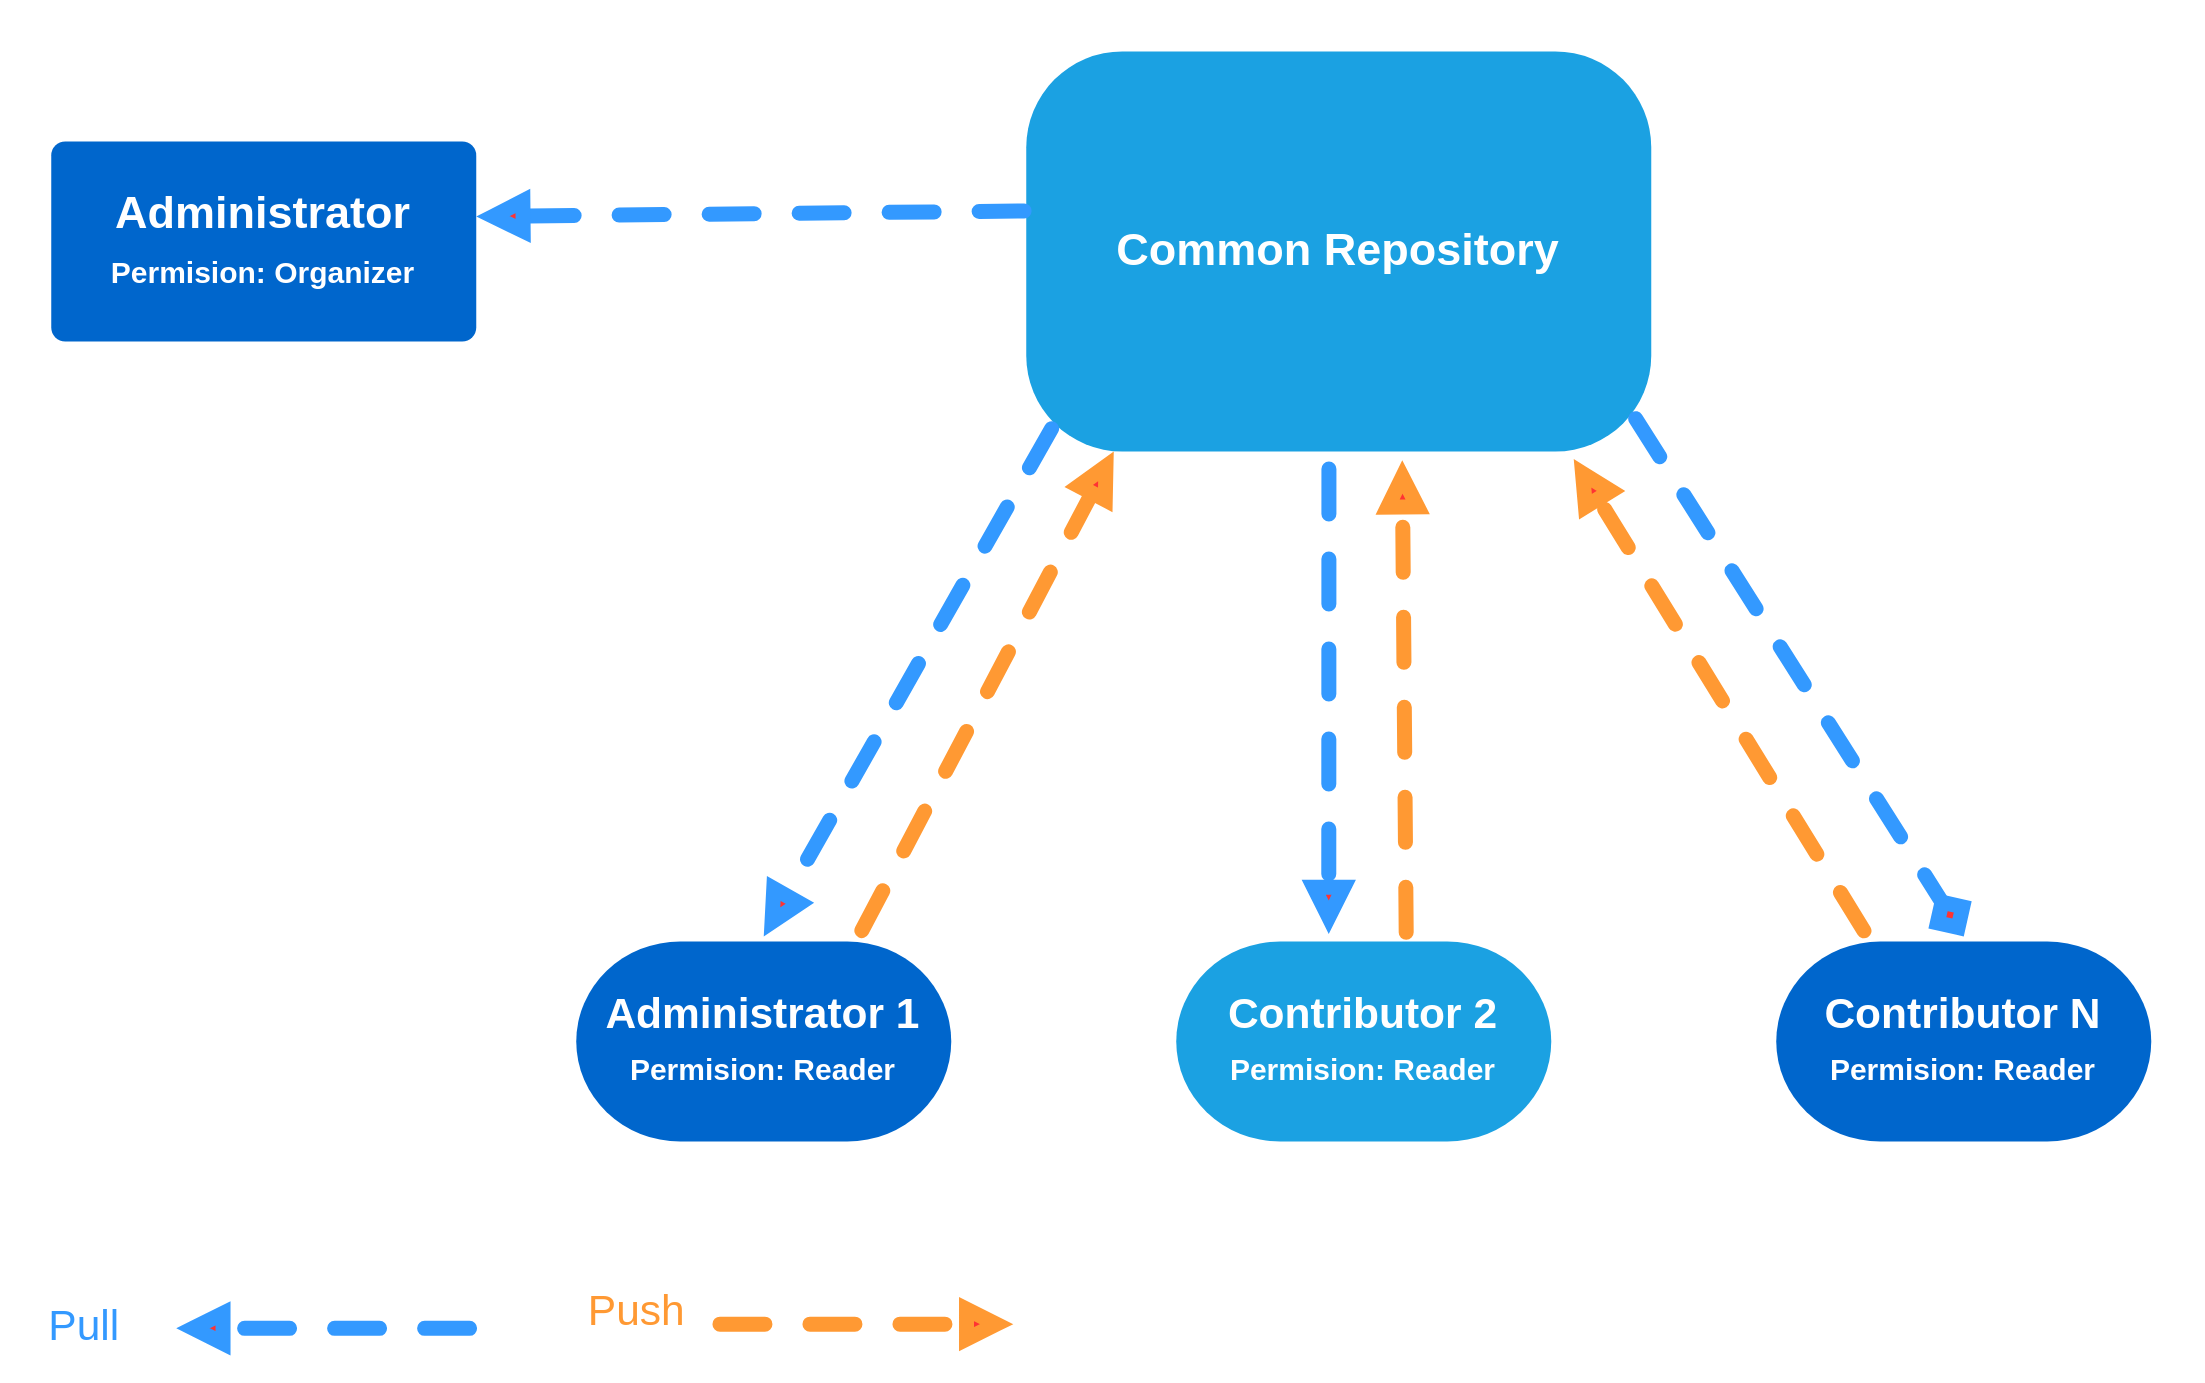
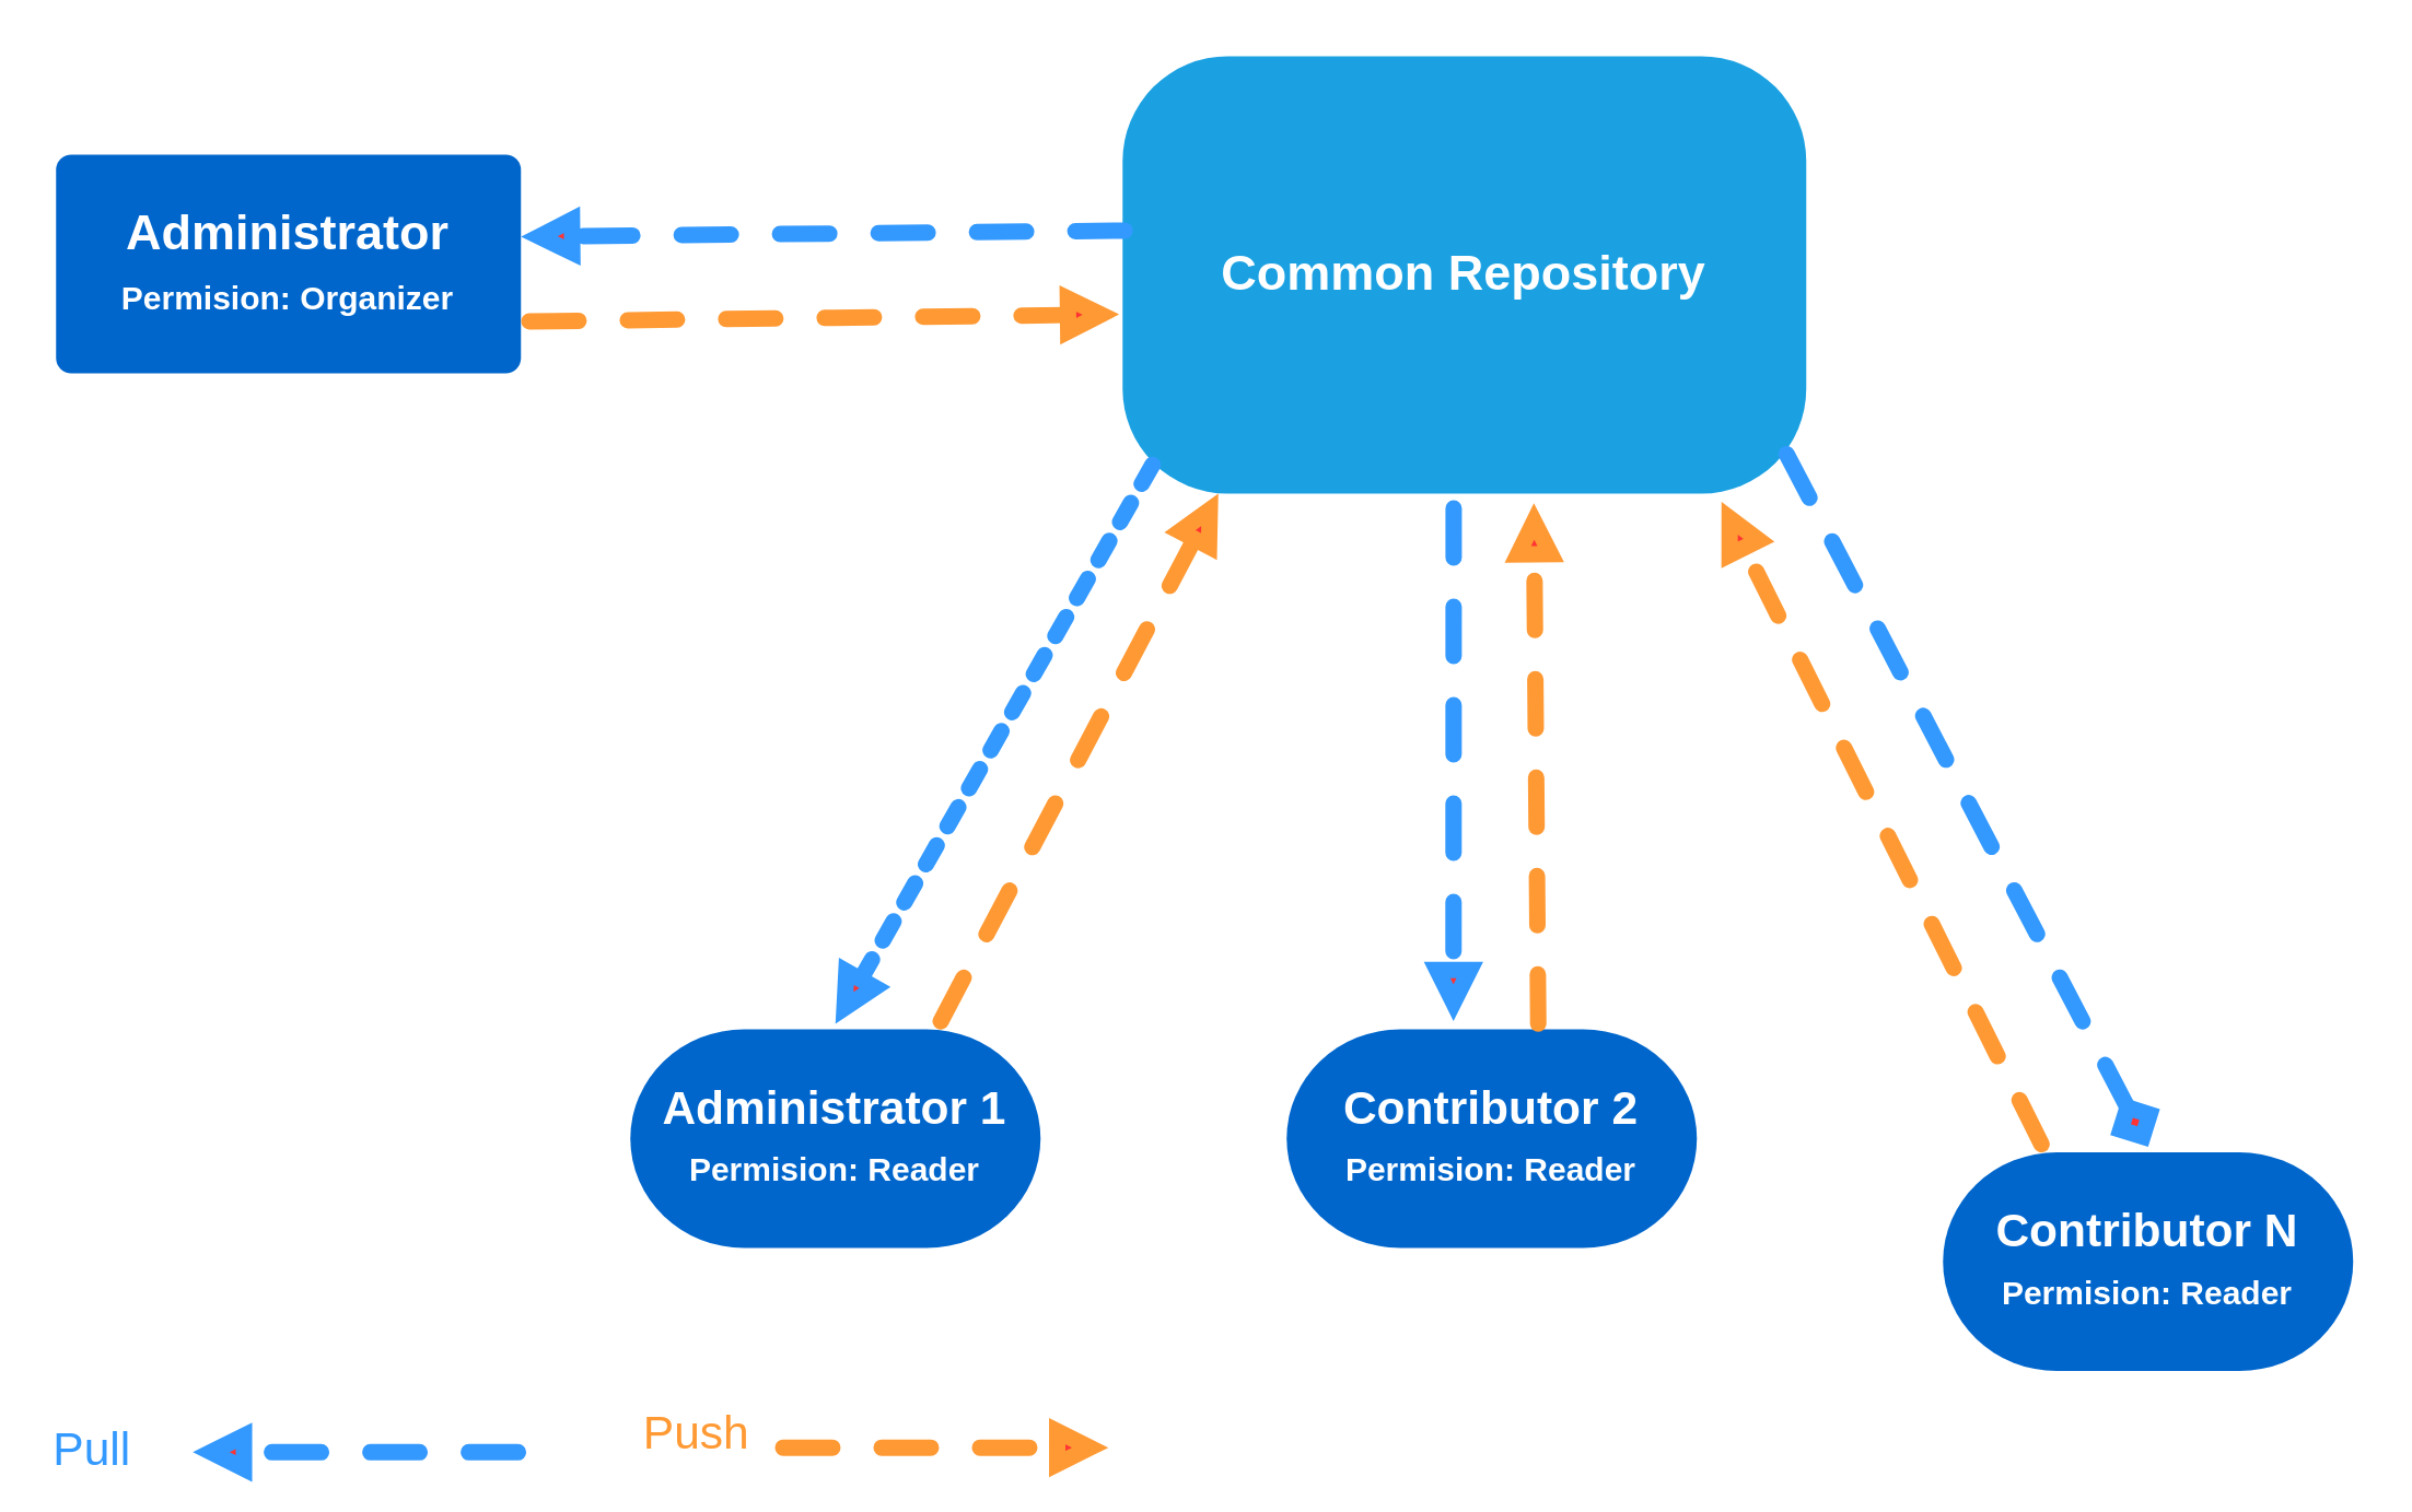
  <mxCell id="0" />
  <mxCell id="1" parent="0" />
  <mxCell id="2" value="Administrator 1&lt;div&gt;&lt;span style=&quot;font-size: 12px;&quot;&gt;Permision: Reader&lt;/span&gt;&lt;br&gt;&lt;/div&gt;" style="rounded=1;whiteSpace=wrap;html=1;shadow=0;labelBackgroundColor=none;strokeColor=none;strokeWidth=3;fillColor=#0066CC;fontFamily=Helvetica;fontSize=17;fontColor=#FFFFFF;align=center;spacing=5;fontStyle=1;arcSize=52;perimeterSpacing=2;" parent="1" vertex="1"><mxGeometry x="230" y="376" width="150" height="80" as="geometry" /></mxCell>
  <mxCell id="3" value="Administrator&lt;div&gt;&lt;font style=&quot;font-size: 12px;&quot;&gt;Permision: Organizer&lt;/font&gt;&lt;/div&gt;" style="rounded=1;whiteSpace=wrap;html=1;shadow=0;labelBackgroundColor=none;strokeColor=none;strokeWidth=3;fillColor=#0066cc;fontFamily=Helvetica;fontSize=18;fontColor=#FFFFFF;align=center;spacing=5;fontStyle=1;arcSize=7;perimeterSpacing=2;" parent="1" vertex="1"><mxGeometry x="20" y="56" width="170" height="80" as="geometry" /></mxCell>
- <mxCell id="4" value="Contributor 2&lt;div&gt;&lt;span style=&quot;font-size: 12px;&quot;&gt;Permision: Reader&lt;/span&gt;&lt;br&gt;&lt;/div&gt;" style="rounded=1;whiteSpace=wrap;html=1;shadow=0;labelBackgroundColor=none;strokeColor=none;strokeWidth=3;fillColor=#1ba1e2;fontFamily=Helvetica;fontSize=17;fontColor=#FFFFFF;align=center;spacing=5;fontStyle=1;arcSize=52;perimeterSpacing=2;" parent="1" vertex="1"><mxGeometry x="470" y="376" width="150" height="80" as="geometry" /></mxCell>
- <mxCell id="5" value="Contributor N&lt;div&gt;&lt;span style=&quot;font-size: 12px;&quot;&gt;Permision: Reader&lt;/span&gt;&lt;br&gt;&lt;/div&gt;" style="rounded=1;whiteSpace=wrap;html=1;shadow=0;labelBackgroundColor=none;strokeColor=none;strokeWidth=3;fillColor=#0066CC;fontFamily=Helvetica;fontSize=17;fontColor=#FFFFFF;align=center;spacing=5;fontStyle=1;arcSize=52;perimeterSpacing=2;" parent="1" vertex="1"><mxGeometry x="710" y="376" width="150" height="80" as="geometry" /></mxCell>
+ <mxCell id="4" value="Contributor 2&lt;div&gt;&lt;span style=&quot;font-size: 12px;&quot;&gt;Permision: Reader&lt;/span&gt;&lt;br&gt;&lt;/div&gt;" style="rounded=1;whiteSpace=wrap;html=1;shadow=0;labelBackgroundColor=none;strokeColor=none;strokeWidth=3;fillColor=#0066CC;fontFamily=Helvetica;fontSize=17;fontColor=#FFFFFF;align=center;spacing=5;fontStyle=1;arcSize=52;perimeterSpacing=2;" parent="1" vertex="1"><mxGeometry x="470" y="376" width="150" height="80" as="geometry" /></mxCell>
+ <mxCell id="5" value="Contributor N&lt;div&gt;&lt;span style=&quot;font-size: 12px;&quot;&gt;Permision: Reader&lt;/span&gt;&lt;br&gt;&lt;/div&gt;" style="rounded=1;whiteSpace=wrap;html=1;shadow=0;labelBackgroundColor=none;strokeColor=none;strokeWidth=3;fillColor=#0066CC;fontFamily=Helvetica;fontSize=17;fontColor=#FFFFFF;align=center;spacing=5;fontStyle=1;arcSize=52;perimeterSpacing=2;" parent="1" vertex="1"><mxGeometry x="710" y="421" width="150" height="80" as="geometry" /></mxCell>
+ <mxCell id="6" value="" style="endArrow=block;html=1;rounded=0;exitX=1;exitY=0.75;exitDx=0;exitDy=0;dashed=1;strokeWidth=6;flowAnimation=1;startFillColor=#3333FF;endFillColor=#FF3333;endFill=1;shadow=0;fixDash=0;fillColor=#d80073;strokeColor=#FF9933;anchorPointDirection=0;entryX=0.003;entryY=0.588;entryDx=0;entryDy=0;entryPerimeter=0;linecap=round;movable=1;resizable=1;rotatable=1;deletable=1;editable=1;locked=0;connectable=1;" parent="1" source="3" target="7" edge="1"><mxGeometry width="50" height="50" relative="1" as="geometry"><mxPoint x="430" y="136" as="sourcePoint" /><mxPoint x="560" y="127" as="targetPoint" /><Array as="points" /></mxGeometry></mxCell>
  <mxCell id="7" value="&lt;span style=&quot;background-color: initial;&quot;&gt;Common Repository&lt;/span&gt;" style="rounded=1;whiteSpace=wrap;html=1;shadow=0;labelBackgroundColor=none;strokeColor=none;strokeWidth=3;fillColor=#1ba1e2;fontFamily=Helvetica;fontSize=18;fontColor=#ffffff;align=center;fontStyle=1;spacing=5;arcSize=24;perimeterSpacing=2;fillOpacity=100;" parent="1" vertex="1"><mxGeometry x="410" y="20" width="250" height="160" as="geometry" /></mxCell>
  <mxCell id="8" value="" style="endArrow=block;html=1;rounded=0;exitX=0.015;exitY=0.401;exitDx=0;exitDy=0;dashed=1;strokeWidth=6;flowAnimation=1;startFillColor=#3333FF;endFillColor=#FF3333;endFill=1;shadow=0;fixDash=0;fillColor=#d80073;strokeColor=#3399FF;anchorPointDirection=0;exitPerimeter=0;linecap=round;" parent="1" source="7" edge="1"><mxGeometry width="50" height="50" relative="1" as="geometry"><mxPoint x="222" y="137" as="sourcePoint" /><mxPoint x="190" y="86" as="targetPoint" /><Array as="points" /></mxGeometry></mxCell>
  <mxCell id="9" value="&lt;font style=&quot;font-size: 17px;&quot;&gt;Push&lt;/font&gt;" style="edgeLabel;html=1;align=center;verticalAlign=middle;resizable=0;points=[];labelBackgroundColor=none;fontColor=#FF9933;fontSize=17;" parent="8" vertex="1" connectable="0"><mxGeometry x="-0.22" y="3" relative="1" as="geometry"><mxPoint x="-71" y="437" as="offset" /></mxGeometry></mxCell>
  <mxCell id="10" value="" style="endArrow=block;html=1;rounded=0;exitX=0.392;exitY=1.002;exitDx=0;exitDy=0;dashed=1;strokeWidth=6;flowAnimation=1;startFillColor=#3333FF;endFillColor=#FF3333;endFill=1;shadow=0;fixDash=0;fillColor=#d80073;strokeColor=#3399FF;anchorPointDirection=0;exitPerimeter=0;linecap=round;" parent="1" edge="1"><mxGeometry width="50" height="50" relative="1" as="geometry"><mxPoint x="531.068" y="184.328" as="sourcePoint" /><mxPoint x="531" y="373" as="targetPoint" /><Array as="points" /></mxGeometry></mxCell>
  <mxCell id="11" value="" style="endArrow=block;html=1;rounded=0;dashed=1;strokeWidth=6;flowAnimation=1;startFillColor=#3333FF;endFillColor=#FF3333;endFill=1;shadow=0;fixDash=0;fillColor=#d80073;strokeColor=#FF9933;anchorPointDirection=0;linecap=round;entryX=0.6;entryY=1.009;entryDx=0;entryDy=0;entryPerimeter=0;" parent="1" target="7" edge="1"><mxGeometry width="50" height="50" relative="1" as="geometry"><mxPoint x="562" y="375" as="sourcePoint" /><mxPoint x="559" y="183" as="targetPoint" /><Array as="points" /></mxGeometry></mxCell>
- <mxCell id="12" value="" style="endArrow=block;html=1;rounded=0;exitX=0.053;exitY=0.918;exitDx=0;exitDy=0;dashed=1;strokeWidth=6;flowAnimation=1;startFillColor=#3333FF;endFillColor=#FF3333;endFill=1;shadow=0;fixDash=0;fillColor=#d80073;strokeColor=#3399FF;anchorPointDirection=0;exitPerimeter=0;entryX=0.5;entryY=0;entryDx=0;entryDy=0;linecap=round;" parent="1" source="7" target="2" edge="1"><mxGeometry width="50" height="50" relative="1" as="geometry"><mxPoint x="351.528" y="154.328" as="sourcePoint" /><mxPoint x="350.46" y="296" as="targetPoint" /><Array as="points" /></mxGeometry></mxCell>
+ <mxCell id="12" value="" style="endArrow=block;html=1;rounded=0;exitX=0.053;exitY=0.918;exitDx=0;exitDy=0;dashed=0;strokeWidth=6;flowAnimation=1;startFillColor=#3333FF;endFillColor=#FF3333;endFill=1;shadow=0;fixDash=0;fillColor=#d80073;strokeColor=#3399FF;anchorPointDirection=0;exitPerimeter=0;entryX=0.5;entryY=0;entryDx=0;entryDy=0;linecap=round;" parent="1" source="7" target="2" edge="1"><mxGeometry width="50" height="50" relative="1" as="geometry"><mxPoint x="351.528" y="154.328" as="sourcePoint" /><mxPoint x="350.46" y="296" as="targetPoint" /><Array as="points" /></mxGeometry></mxCell>
  <mxCell id="13" value="" style="endArrow=block;html=1;rounded=0;dashed=1;strokeWidth=6;flowAnimation=1;startFillColor=#3333FF;endFillColor=#FF3333;endFill=1;shadow=0;fixDash=0;fillColor=#d80073;strokeColor=#FF9933;anchorPointDirection=0;jumpStyle=none;linecap=round;" parent="1" edge="1"><mxGeometry width="50" height="50" relative="1" as="geometry"><mxPoint x="343" y="374" as="sourcePoint" /><mxPoint x="445" y="180" as="targetPoint" /><Array as="points" /></mxGeometry></mxCell>
  <mxCell id="14" value="" style="endArrow=diamond;html=1;rounded=0;exitX=0.962;exitY=0.894;exitDx=0;exitDy=0;dashed=1;strokeWidth=6;flowAnimation=1;startFillColor=#3333FF;endFillColor=#FF3333;endFill=1;shadow=0;fixDash=0;fillColor=#d80073;strokeColor=#3399FF;anchorPointDirection=0;exitPerimeter=0;entryX=0.5;entryY=0;entryDx=0;entryDy=0;linecap=round;" parent="1" source="7" target="5" edge="1"><mxGeometry width="50" height="50" relative="1" as="geometry"><mxPoint x="737" y="146" as="sourcePoint" /><mxPoint x="849" y="319" as="targetPoint" /><Array as="points" /></mxGeometry></mxCell>
  <mxCell id="15" value="" style="endArrow=block;html=1;rounded=0;dashed=1;strokeWidth=6;flowAnimation=1;startFillColor=#3333FF;endFillColor=#FF3333;endFill=1;shadow=0;fixDash=0;fillColor=#d80073;strokeColor=#FF9933;anchorPointDirection=0;exitX=0.25;exitY=0;exitDx=0;exitDy=0;linecap=round;" parent="1" source="5" edge="1"><mxGeometry width="50" height="50" relative="1" as="geometry"><mxPoint x="660" y="301" as="sourcePoint" /><mxPoint x="629" y="183" as="targetPoint" /><Array as="points" /></mxGeometry></mxCell>
  <mxCell id="16" value="" style="endArrow=block;html=1;rounded=0;dashed=1;strokeWidth=6;flowAnimation=1;startFillColor=#3333FF;endFillColor=#FF3333;endFill=1;shadow=0;fixDash=0;fillColor=#d80073;strokeColor=#FF9933;anchorPointDirection=0;linecap=round;" parent="1" edge="1"><mxGeometry width="50" height="50" relative="1" as="geometry"><mxPoint x="284.82" y="529.06" as="sourcePoint" /><mxPoint x="404.82" y="529.06" as="targetPoint" /><Array as="points" /></mxGeometry></mxCell>
  <mxCell id="17" value="" style="endArrow=block;html=1;rounded=0;dashed=1;strokeWidth=6;flowAnimation=1;startFillColor=#3333FF;endFillColor=#FF3333;endFill=1;shadow=0;fixDash=0;fillColor=#d80073;strokeColor=#3399FF;anchorPointDirection=0;linecap=round;" parent="1" edge="1"><mxGeometry width="50" height="50" relative="1" as="geometry"><mxPoint x="190" y="530.73" as="sourcePoint" /><mxPoint x="70" y="530.73" as="targetPoint" /><Array as="points" /></mxGeometry></mxCell>
  <mxCell id="18" value="&lt;font style=&quot;font-size: 17px;&quot;&gt;Pull&lt;/font&gt;" style="edgeLabel;html=1;align=center;verticalAlign=middle;resizable=0;points=[];fontColor=#3399FF;labelBackgroundColor=none;fontSize=17;" parent="1" vertex="1" connectable="0"><mxGeometry x="32.998" y="530.727" as="geometry" /></mxCell>
